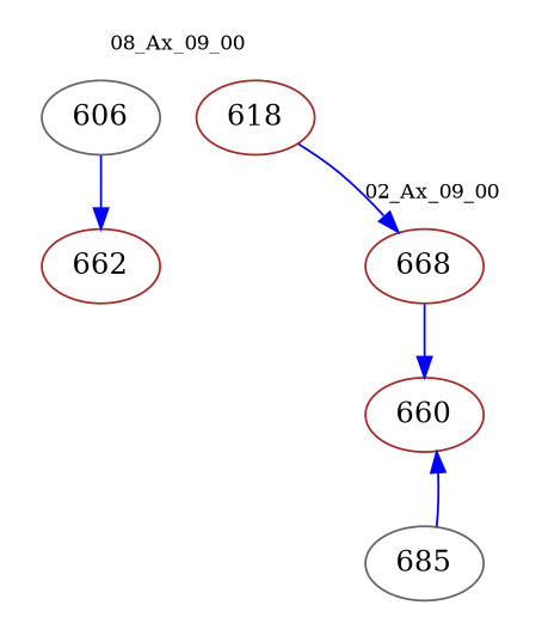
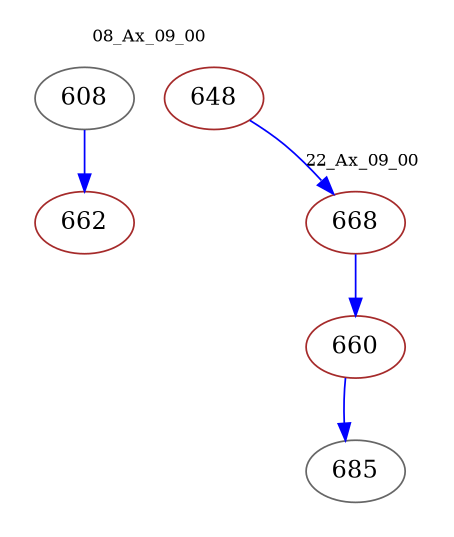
  digraph {
    node [color=brown]
    edge [color=blue]
-   n1 [label=618]
-   n2 [color=gray40 label=606]
+   n1 [label=648]
+   n2 [color=gray40 label=608]
    n3 [label=662]
    n4 [label=668]
    n5 [label=660]
    n6 [color=gray40 label=685]
    subgraph cluster_1 {
      color=white
      fontsize=10
      label="08_Ax_09_00"
      n1
      n2
      n3
    }
    subgraph cluster_2 {
      color=white
      fontsize=10
-     label="02_Ax_09_00"
+     label="22_Ax_09_00"
      n4
      n5
      n6
    }
    n1 -> n4
    n2 -> n3
    n4 -> n5
-   n6 -> n5
+   n5 -> n6
  }
